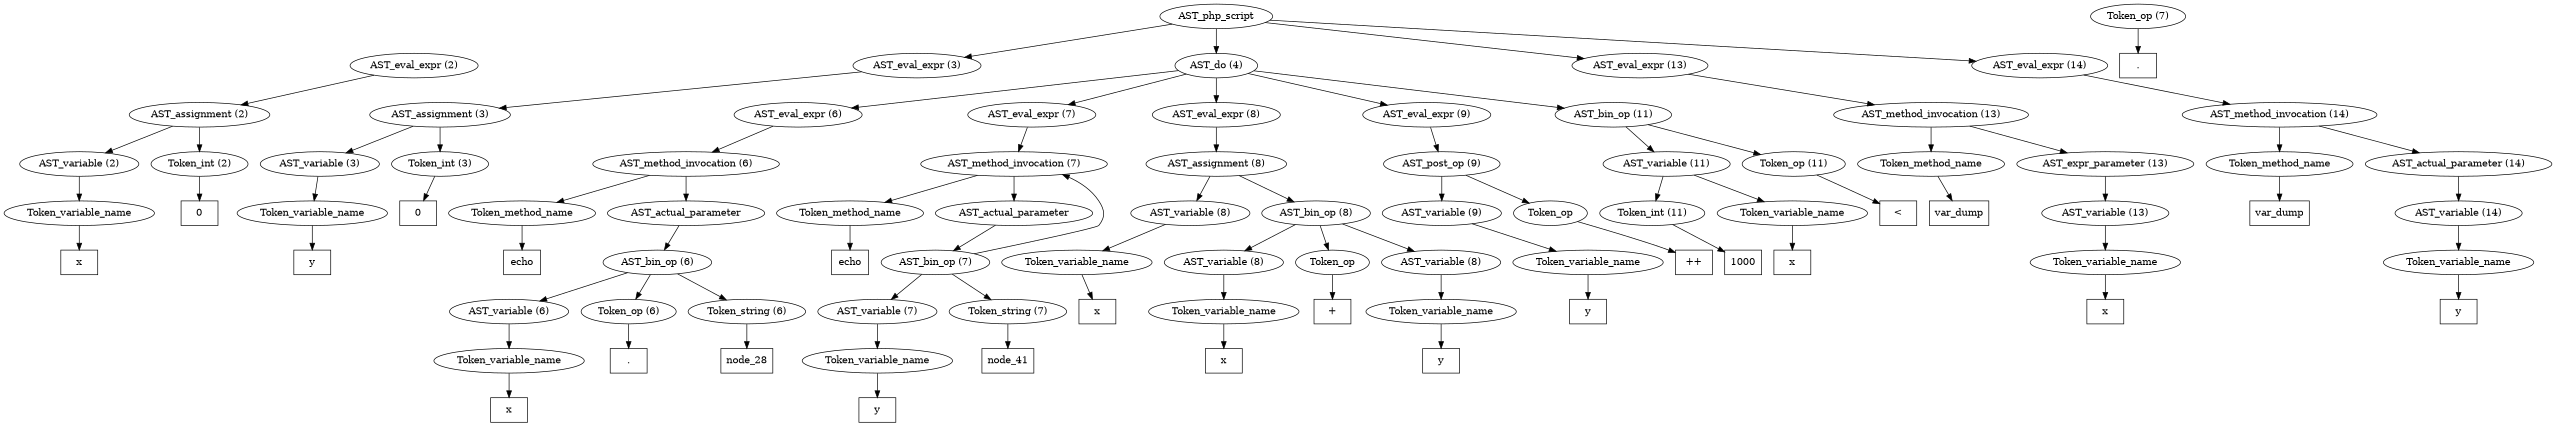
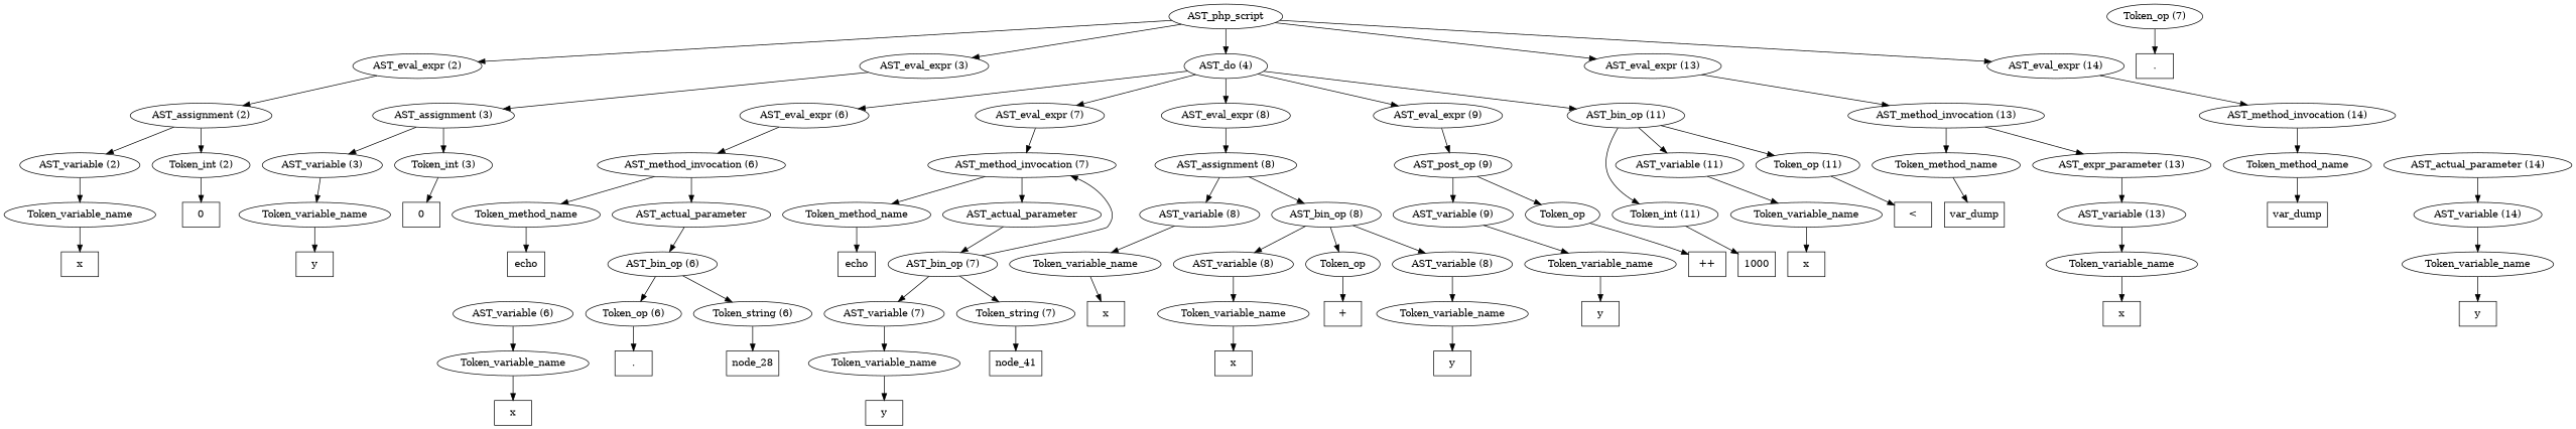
  digraph {
    n1 [label=AST_php_script]
    n2 [label="AST_eval_expr (2)"]
    n3 [label="AST_eval_expr (3)"]
    n4 [label="AST_do (4)"]
    n5 [label="AST_eval_expr (13)"]
    n6 [label="AST_eval_expr (14)"]
    n7 [label="AST_assignment (2)"]
    n8 [label="AST_assignment (3)"]
    n9 [label="AST_eval_expr (6)"]
    n10 [label="AST_eval_expr (7)"]
    n11 [label="AST_eval_expr (8)"]
    n12 [label="AST_eval_expr (9)"]
    n13 [label="AST_bin_op (11)"]
    n14 [label="AST_method_invocation (13)"]
    n15 [label="AST_method_invocation (14)"]
    n16 [label="AST_variable (2)"]
    n17 [label="Token_int (2)"]
    n18 [label=Token_variable_name]
    n19 [label=0 shape=box]
    n20 [label=x shape=box]
    n21 [label="AST_variable (3)"]
    n22 [label="Token_int (3)"]
    n23 [label=Token_variable_name]
    n24 [label=0 shape=box]
    n25 [label=y shape=box]
    n26 [label="AST_method_invocation (6)"]
    n27 [label="AST_method_invocation (7)"]
    n28 [label="AST_assignment (8)"]
    n29 [label="AST_post_op (9)"]
    n30 [label="AST_variable (11)"]
    n31 [label="Token_op (11)"]
    n32 [label="Token_int (11)"]
    n33 [label=Token_method_name]
    n34 [label=AST_actual_parameter]
    n35 [label=echo shape=box]
    n36 [label="AST_bin_op (6)"]
    n37 [label="AST_variable (6)"]
    n38 [label="Token_op (6)"]
    n39 [label="Token_string (6)"]
    n40 [label=Token_variable_name]
    n41 [label="." shape=box]
    node_28 [shape=box]
    n43 [label=x shape=box]
    n44 [label=Token_method_name]
    n45 [label=AST_actual_parameter]
    n46 [label=echo shape=box]
    n47 [label="AST_bin_op (7)"]
    n48 [label="AST_variable (7)"]
    n49 [label="Token_string (7)"]
    n50 [label=Token_variable_name]
    n51 [label="Token_op (7)"]
    n52 [label="." shape=box]
    node_41 [shape=box]
    n54 [label=y shape=box]
    n55 [label="AST_variable (8)"]
    n56 [label="AST_bin_op (8)"]
    n57 [label=Token_variable_name]
    n58 [label="AST_variable (8)"]
    n59 [label=Token_op]
    n60 [label="AST_variable (8)"]
    n61 [label=x shape=box]
    n62 [label=Token_variable_name]
    n63 [label="+" shape=box]
    n64 [label=Token_variable_name]
    n65 [label=x shape=box]
    n66 [label=y shape=box]
    n67 [label="AST_variable (9)"]
    n68 [label=Token_op]
    n69 [label=Token_variable_name]
    n70 [label="++" shape=box]
    n71 [label=y shape=box]
    n72 [label=Token_variable_name]
    n73 [label="<" shape=box]
    n74 [label=1000 shape=box]
    n75 [label=x shape=box]
    n76 [label=Token_method_name]
    n77 [label="AST_expr_parameter (13)"]
    n78 [label=var_dump shape=box]
    n79 [label="AST_variable (13)"]
    n80 [label=Token_variable_name]
    n81 [label=x shape=box]
    n82 [label=Token_method_name]
    n83 [label="AST_actual_parameter (14)"]
    n84 [label=var_dump shape=box]
    n85 [label="AST_variable (14)"]
    n86 [label=Token_variable_name]
    n87 [label=y shape=box]
+   n1 -> n2
    n1 -> n3
    n1 -> n4
    n1 -> n5
    n1 -> n6
    n2 -> n7
    n3 -> n8
    n4 -> n9
    n4 -> n10
    n4 -> n11
    n4 -> n12
    n4 -> n13
    n5 -> n14
    n6 -> n15
    n7 -> n16
    n7 -> n17
    n8 -> n21
    n8 -> n22
    n9 -> n26
    n10 -> n27
    n11 -> n28
    n12 -> n29
    n13 -> n30
    n13 -> n31
-   n30 -> n32
+   n13 -> n32
    n14 -> n76
    n14 -> n77
    n15 -> n82
-   n15 -> n83
    n16 -> n18
    n17 -> n19
    n18 -> n20
    n21 -> n23
    n22 -> n24
    n23 -> n25
    n26 -> n33
    n26 -> n34
    n27 -> n44
    n27 -> n45
    n28 -> n55
    n28 -> n56
    n29 -> n67
    n29 -> n68
    n30 -> n72
    n31 -> n73
    n32 -> n74
    n33 -> n35
    n34 -> n36
-   n36 -> n37
    n36 -> n38
    n36 -> n39
    n37 -> n40
    n38 -> n41
    n39 -> node_28
    n40 -> n43
    n44 -> n46
    n45 -> n47
    n47 -> n27
    n47 -> n48
    n47 -> n49
    n48 -> n50
    n49 -> node_41
    n50 -> n54
    n51 -> n52
    n55 -> n57
    n56 -> n58
    n56 -> n59
    n56 -> n60
    n57 -> n61
    n58 -> n62
    n59 -> n63
    n60 -> n64
    n62 -> n65
    n64 -> n66
    n67 -> n69
    n68 -> n70
    n69 -> n71
    n72 -> n75
    n76 -> n78
    n77 -> n79
    n79 -> n80
    n80 -> n81
    n82 -> n84
    n83 -> n85
    n85 -> n86
    n86 -> n87
  }
